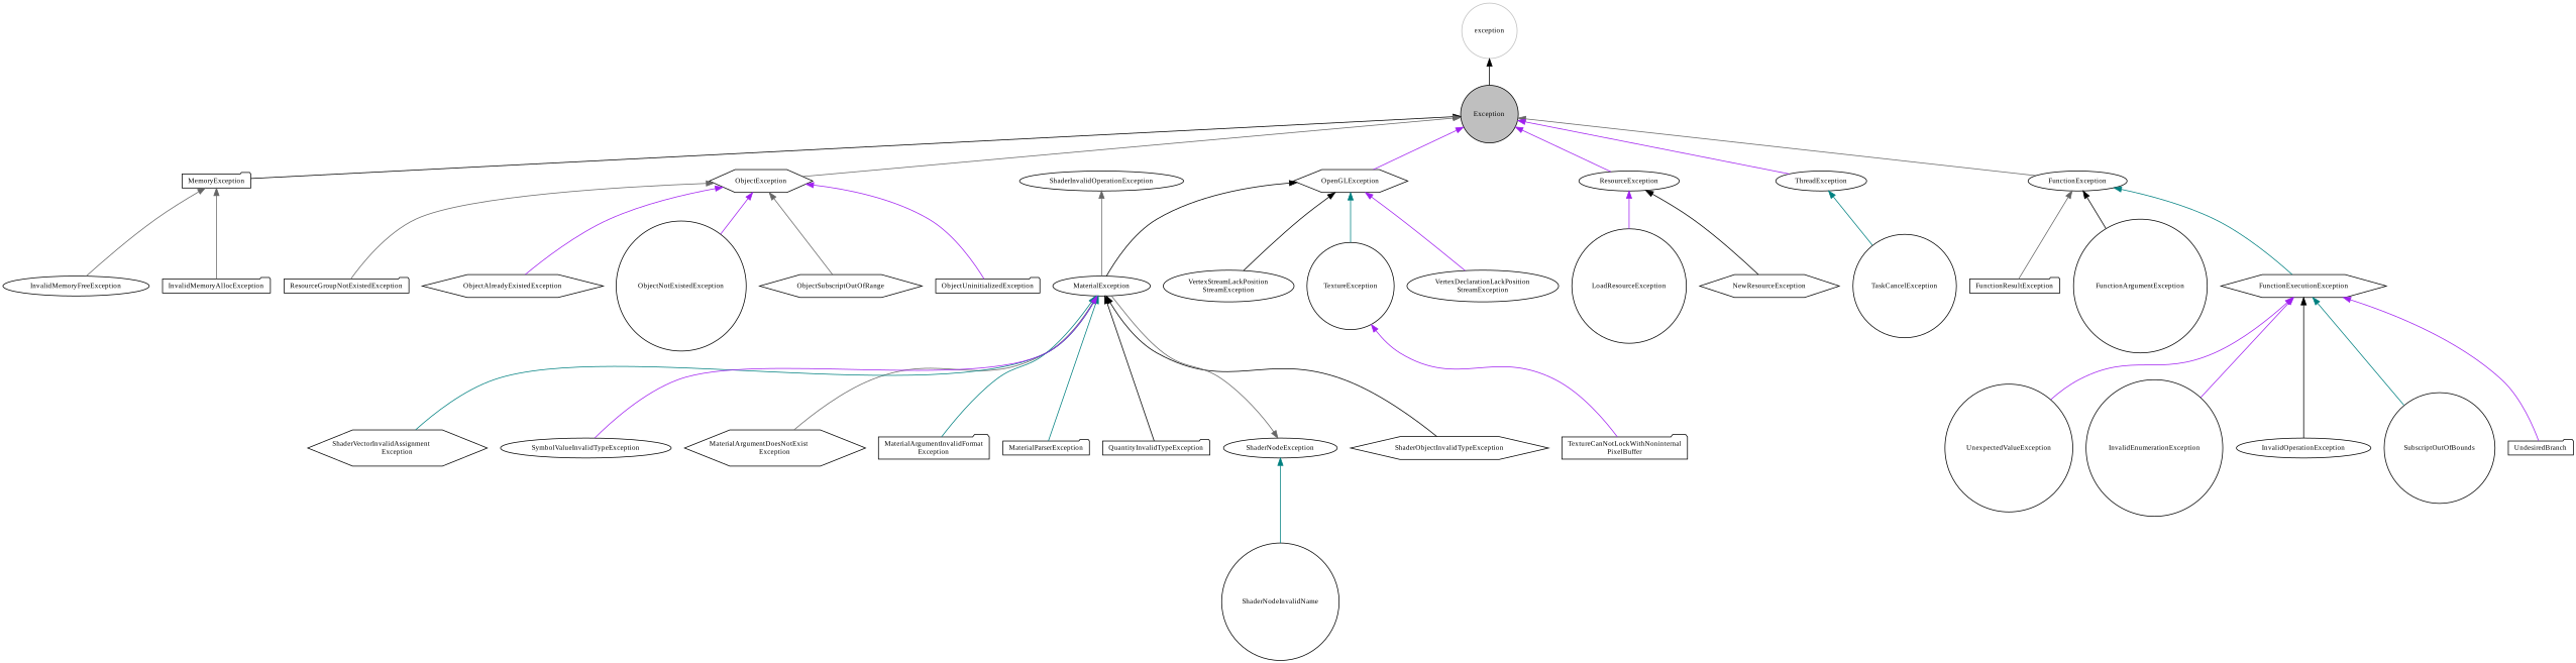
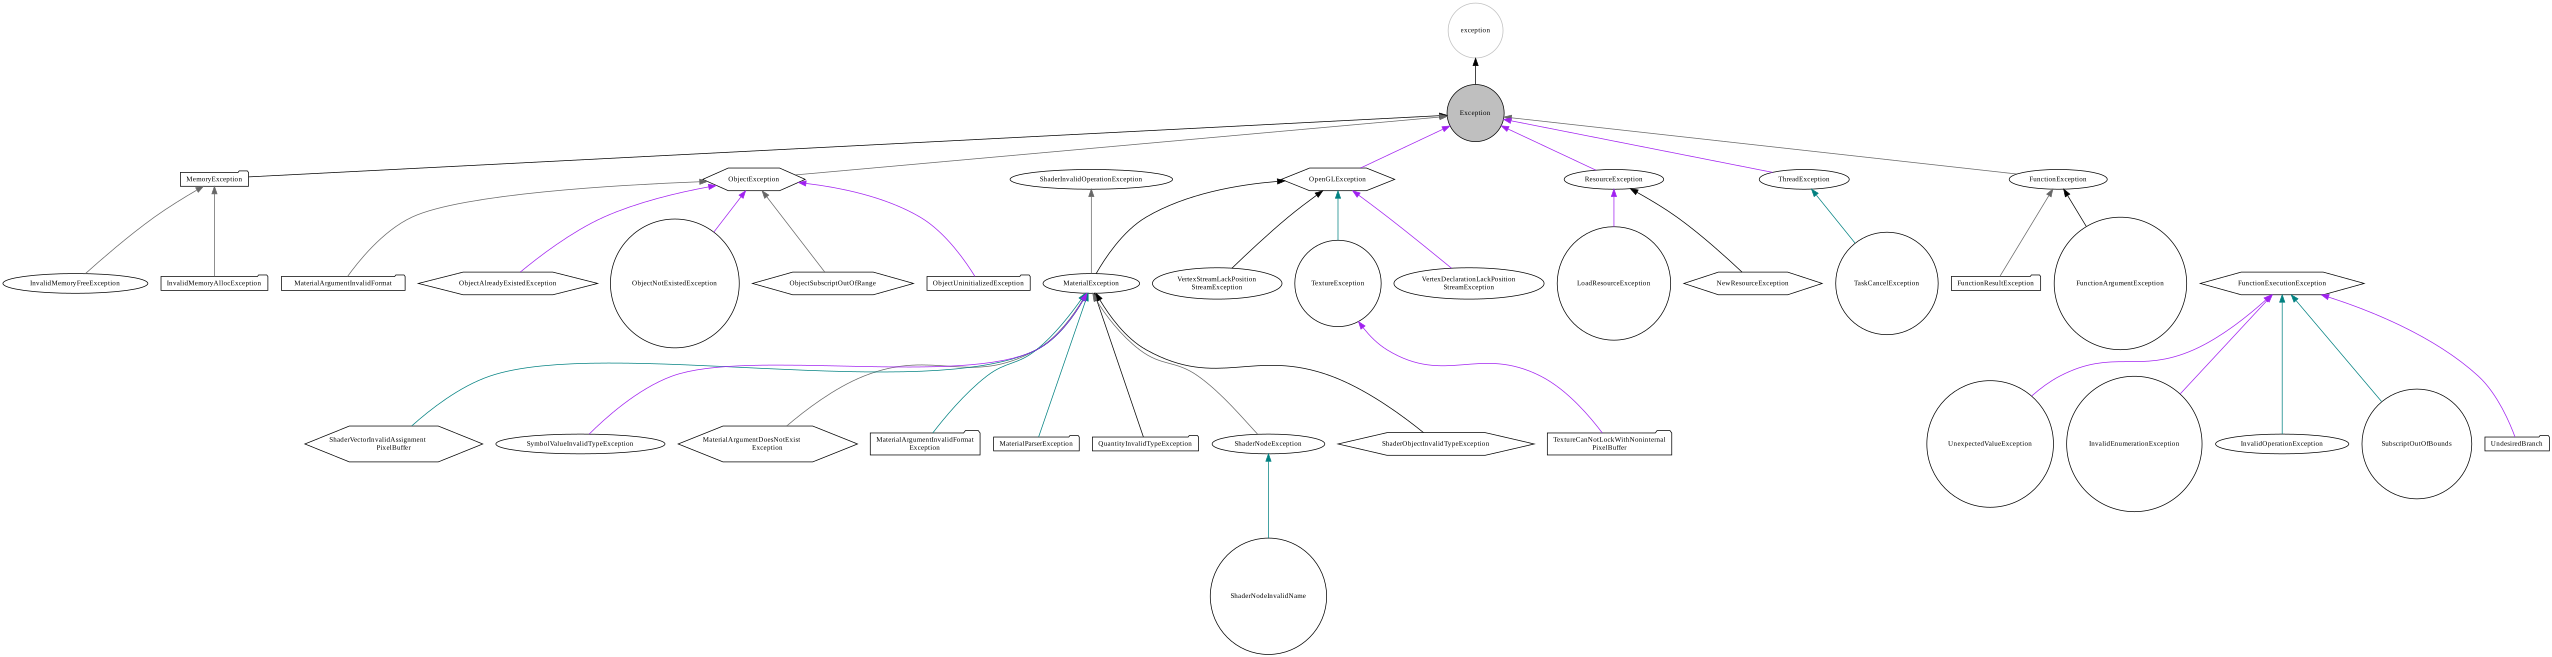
  digraph {
    fontname="Liberation Serif"
    rankdir=TB
    node [color=black fillcolor=white fontname="Liberation Serif" fontsize=10 shape=circle style=filled]
    edge [color=purple dir=back fontname="Liberation Serif" fontsize=10 labelfontname=Helvetica labelfontsize=10 style=solid]
    n1 [fillcolor=grey75 fontcolor=black height=0.2 label=Exception width=0.4]
    n2 [height=0.2 label=FunctionException shape=ellipse width=0.4]
    n3 [height=0.2 label=MemoryException shape=folder width=0.4]
    n4 [height=0.2 label=ObjectException shape=hexagon width=0.4]
    n5 [height=0.2 label=OpenGLException shape=hexagon width=0.4]
    n6 [height=0.2 label=ResourceException shape=ellipse width=0.4]
    n7 [height=0.2 label=ThreadException shape=ellipse width=0.4]
    n8 [height=0.2 label=FunctionArgumentException width=0.4]
    n9 [height=0.2 label=FunctionExecutionException shape=hexagon width=0.4]
    n10 [height=0.2 label=FunctionResultException shape=folder width=0.4]
    n11 [height=0.2 label=InvalidMemoryAllocException shape=folder width=0.4]
    n12 [height=0.2 label=InvalidMemoryFreeException shape=ellipse width=0.4]
    n13 [height=0.2 label=ObjectAlreadyExistedException shape=hexagon width=0.4]
    n14 [height=0.2 label=ObjectNotExistedException width=0.4]
    n15 [height=0.2 label=ObjectSubscriptOutOfRange shape=hexagon width=0.4]
    n16 [height=0.2 label=ObjectUninitializedException shape=folder width=0.4]
-   n17 [height=0.2 label=ResourceGroupNotExistedException shape=folder width=0.4]
+   n17 [height=0.2 label=MaterialArgumentInvalidFormat shape=folder width=0.4]
    n18 [height=0.2 label=MaterialException shape=ellipse width=0.4]
    n19 [height=0.2 label=TextureException width=0.4]
    n20 [height=0.2 label="VertexDeclarationLackPosition\lStreamException" shape=ellipse width=0.4]
    n21 [height=0.2 label="VertexStreamLackPosition\lStreamException" shape=ellipse width=0.4]
    n22 [height=0.2 label=LoadResourceException width=0.4]
    n23 [height=0.2 label=NewResourceException shape=hexagon width=0.4]
    n24 [height=0.2 label=TaskCancelException width=0.4]
    n25 [color=grey75 height=0.2 label=exception width=0.4]
    n26 [height=0.2 label=InvalidEnumerationException width=0.4]
    n27 [height=0.2 label=InvalidOperationException shape=ellipse width=0.4]
    n28 [height=0.2 label=SubscriptOutOfBounds width=0.4]
    n29 [height=0.2 label=UndesiredBranch shape=folder width=0.4]
    n30 [height=0.2 label=UnexpectedValueException width=0.4]
    n31 [height=0.2 label="MaterialArgumentDoesNotExist\lException" shape=hexagon width=0.4]
    n32 [height=0.2 label="MaterialArgumentInvalidFormat\lException" shape=folder width=0.4]
    n33 [height=0.2 label=MaterialParserException shape=folder width=0.4]
    n34 [height=0.2 label=QuantityInvalidTypeException shape=folder width=0.4]
    n35 [height=0.2 label=ShaderNodeException shape=ellipse width=0.4]
    n36 [height=0.2 label=ShaderObjectInvalidTypeException shape=hexagon width=0.4]
-   n37 [height=0.2 label="ShaderVectorInvalidAssignment\lException" shape=hexagon width=0.4]
+   n37 [height=0.2 label="ShaderVectorInvalidAssignment\lPixelBuffer" shape=hexagon width=0.4]
    n38 [height=0.2 label=SymbolValueInvalidTypeException shape=ellipse width=0.4]
    n39 [height=0.2 label="TextureCanNotLockWithNoninternal\lPixelBuffer" shape=folder width=0.4]
    n40 [height=0.2 label=ShaderInvalidOperationException shape=ellipse width=0.4]
    n41 [height=0.2 label=ShaderNodeInvalidName width=0.4]
    n1 -> n2 [color=gray40]
    n1 -> n3 [color=black]
    n1 -> n4 [color=gray40]
    n1 -> n5
    n1 -> n6
    n1 -> n7
    n2 -> n8 [color=black]
-   n2 -> n9 [color=teal]
    n2 -> n10 [color=gray40]
    n3 -> n11 [color=gray40]
    n3 -> n12 [color=gray40]
    n4 -> n13
    n4 -> n14
    n4 -> n15 [color=gray40]
    n4 -> n16
    n4 -> n17 [color=gray40]
    n5 -> n18 [color=black]
    n5 -> n19 [color=teal]
    n5 -> n20
    n5 -> n21 [color=black]
    n6 -> n22
    n6 -> n23 [color=black]
    n7 -> n24 [color=teal]
    n9 -> n26
-   n9 -> n27 [color=black]
+   n9 -> n27 [color=teal]
    n9 -> n28 [color=teal]
    n9 -> n29
    n9 -> n30
    n18 -> n31 [color=gray40]
    n18 -> n32 [color=teal]
    n18 -> n33 [color=teal]
    n18 -> n34 [color=black]
-   n35 -> n18 [color=gray40]
+   n18 -> n35 [color=gray40]
    n18 -> n36 [color=black]
    n18 -> n37 [color=teal]
    n18 -> n38
    n19 -> n39
    n25 -> n1 [color=black]
    n35 -> n41 [color=teal]
    n40 -> n18 [color=gray40]
  }
